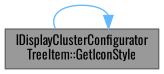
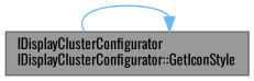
  digraph {
    rankdir=LR
    fontname=Oswald
-   n1 [color=gray40 fillcolor=grey60 fontcolor=black fontname=Oswald fontsize=10 height=0.2 label="IDisplayClusterConfigurator\lTreeItem::GetIconStyle" shape=box style=filled width=0.4]
+   n1 [color=gray40 fillcolor=grey60 fontcolor=black fontname=Oswald fontsize=10 height=0.2 label="IDisplayClusterConfigurator\lIDisplayClusterConfigurator::GetIconStyle" shape=box style=filled width=0.4]
    n1 -> n1 [color=steelblue1 fontname=Oswald fontsize=10 labelfontname=Helvetica labelfontsize=10 style=solid]
  }
